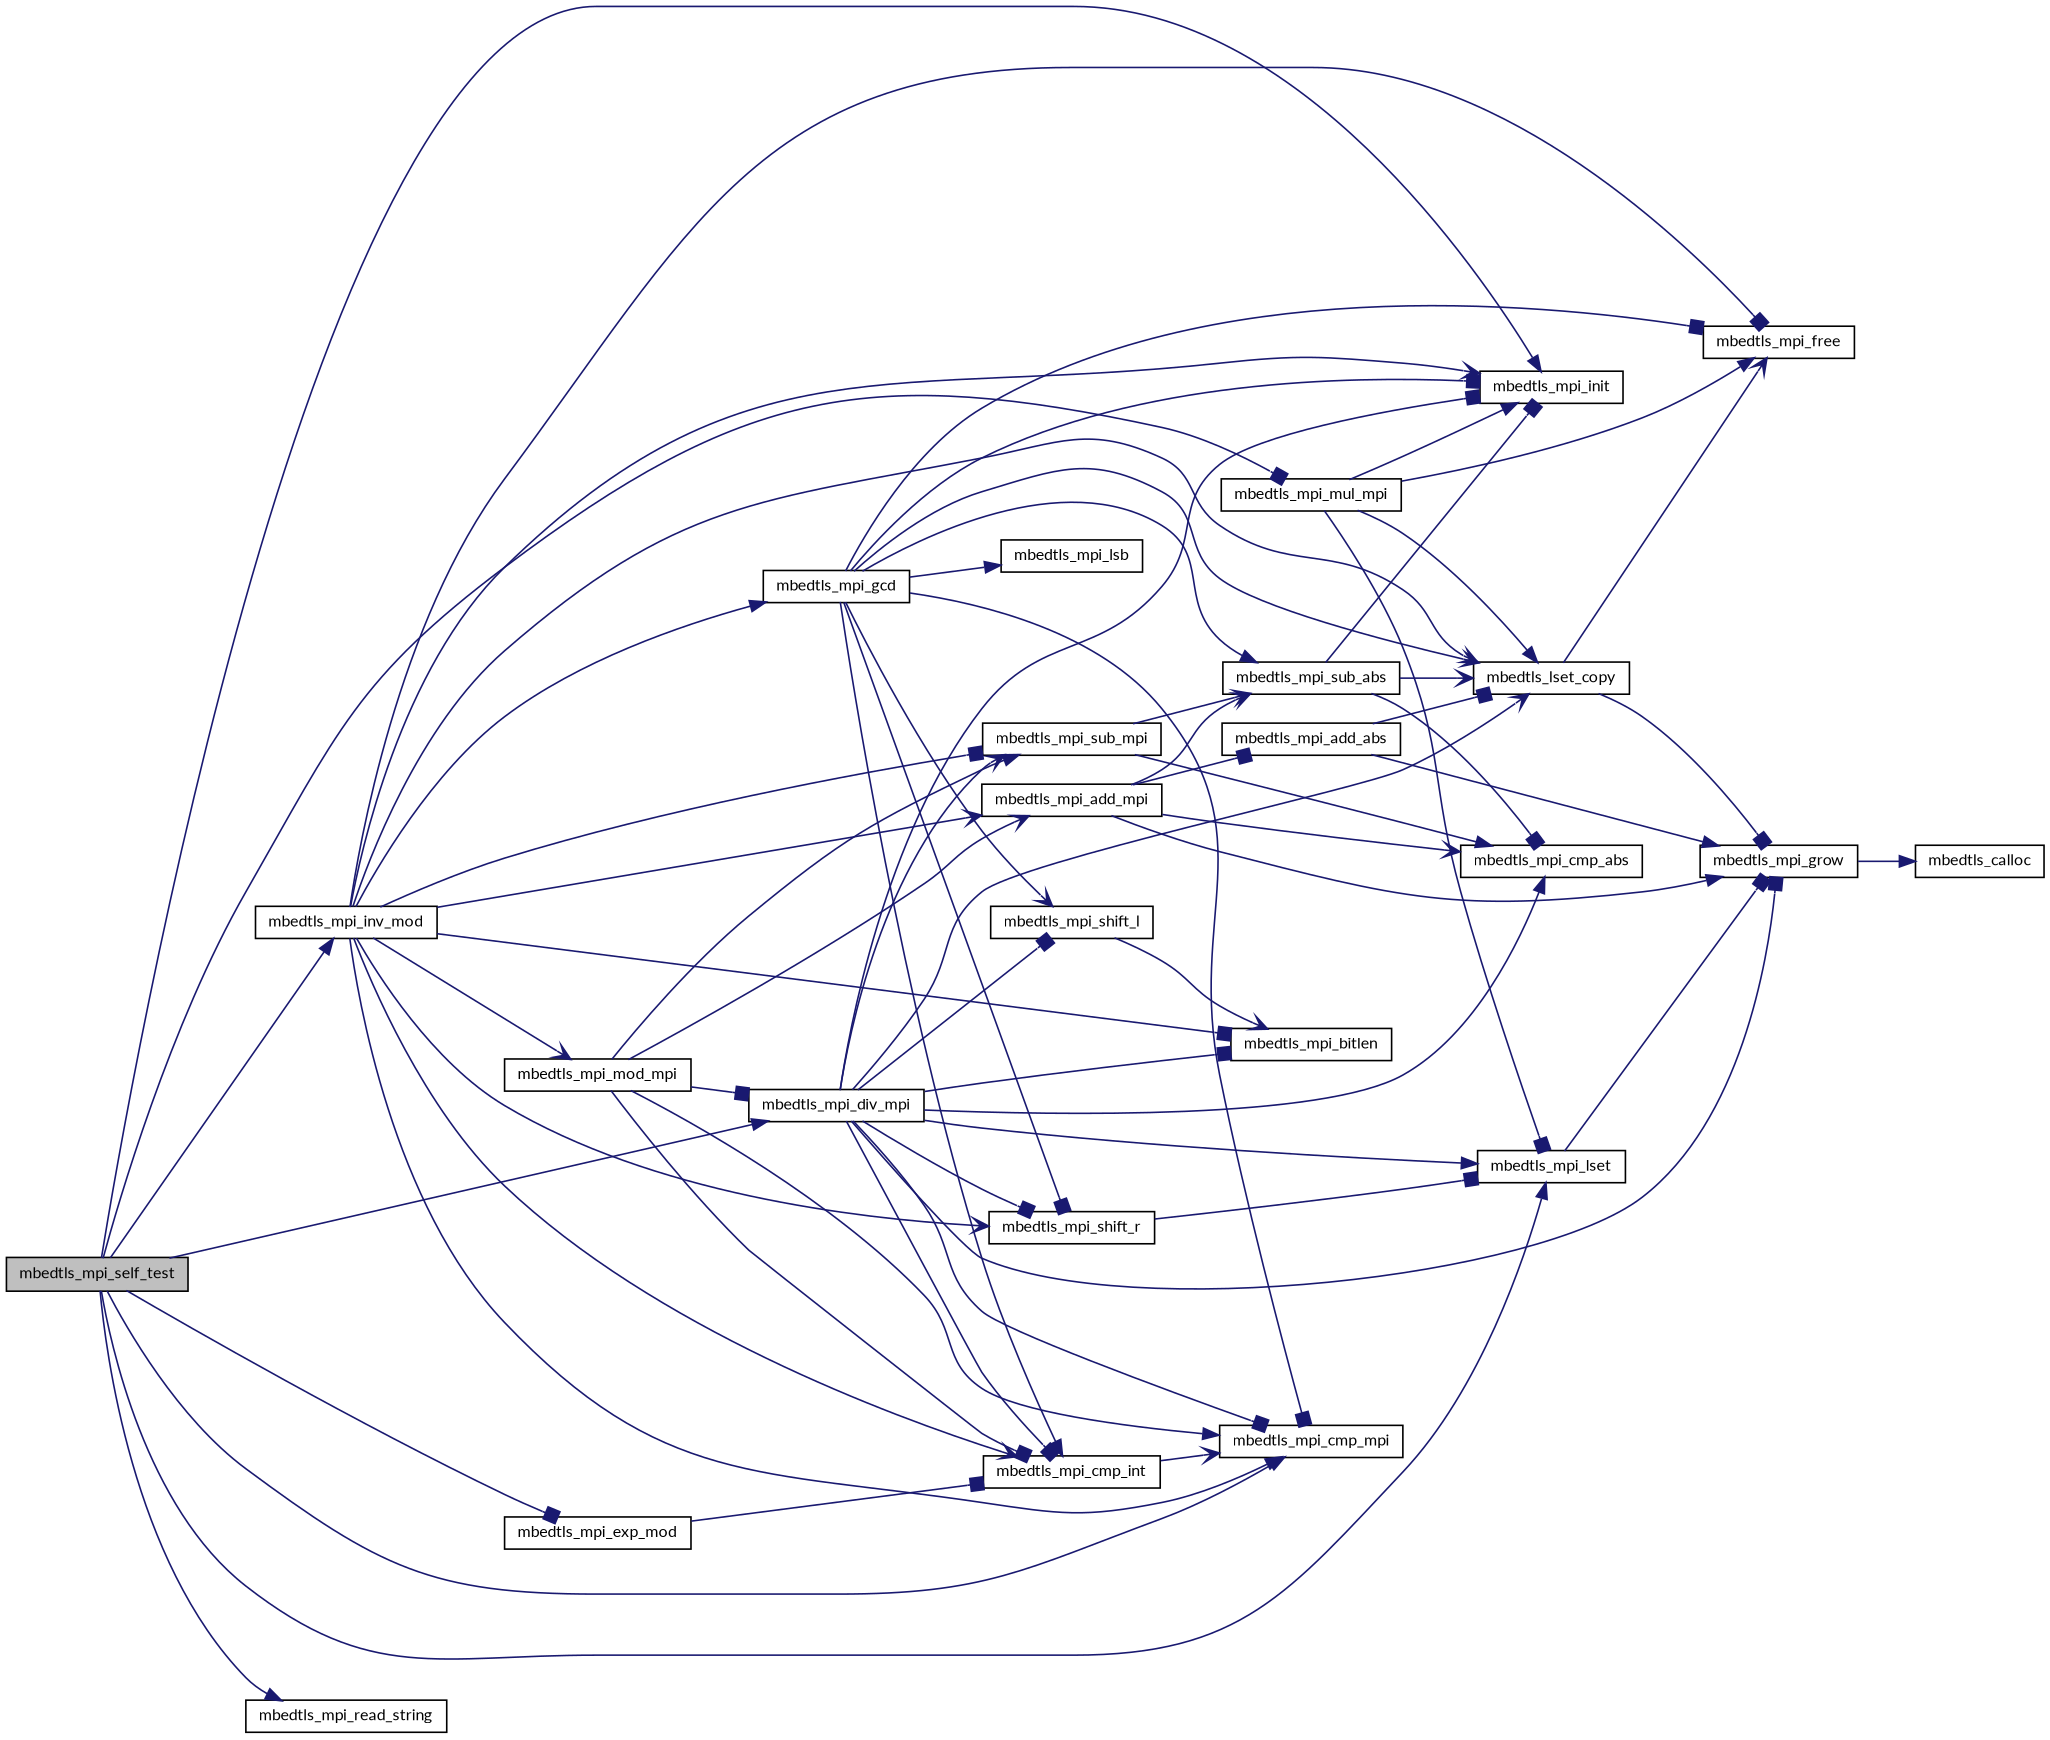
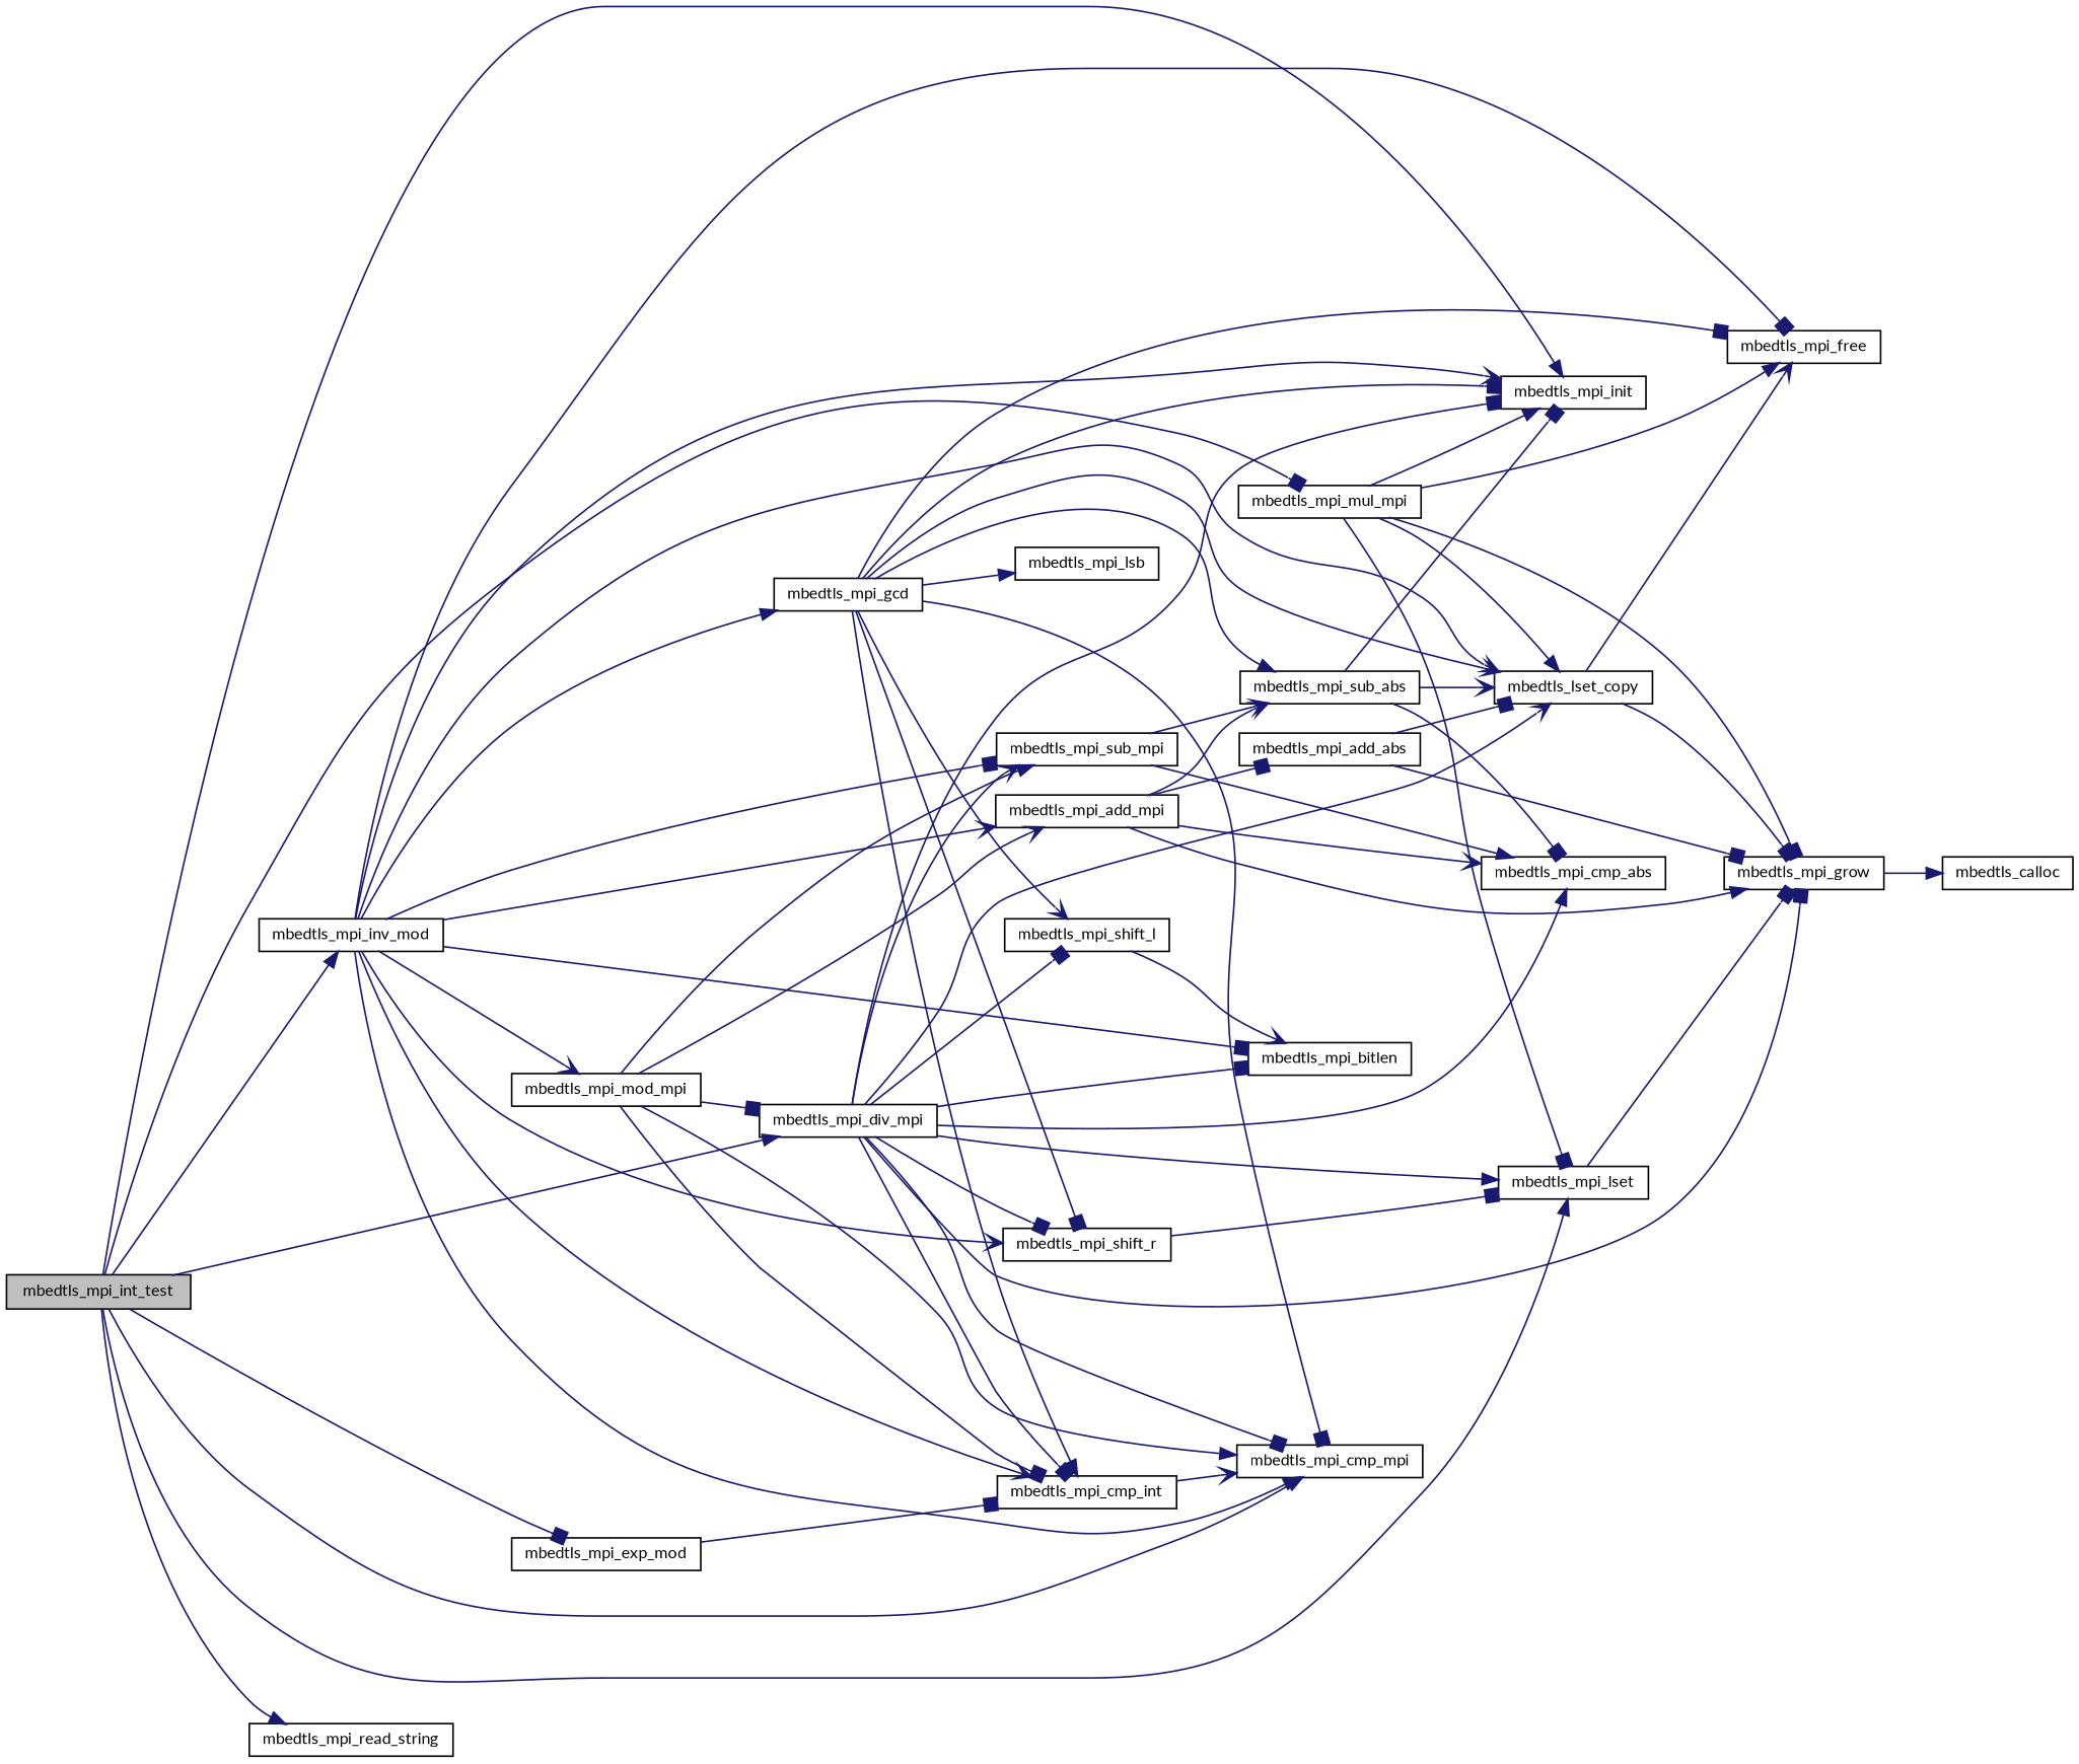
  digraph {
    fontname=Lato
    rankdir=LR
    node [color=black fillcolor=white fontname=Lato fontsize=10 shape=record style=filled]
    edge [arrowhead=box color=midnightblue fontname=Lato fontsize=10 labelfontname=Helvetica labelfontsize=10 style=solid]
-   n1 [fillcolor=grey75 fontcolor=black height=0.2 label=mbedtls_mpi_self_test width=0.4]
+   n1 [fillcolor=grey75 fontcolor=black height=0.2 label=mbedtls_mpi_int_test width=0.4]
    n2 [height=0.2 label=mbedtls_mpi_cmp_mpi width=0.4]
    n3 [height=0.2 label=mbedtls_mpi_div_mpi width=0.4]
    n4 [height=0.2 label=mbedtls_mpi_init width=0.4]
    n5 [height=0.2 label=mbedtls_mpi_lset width=0.4]
    n6 [height=0.2 label=mbedtls_mpi_exp_mod width=0.4]
    n7 [height=0.2 label=mbedtls_mpi_inv_mod width=0.4]
    n8 [height=0.2 label=mbedtls_mpi_mul_mpi width=0.4]
    n9 [height=0.2 label=mbedtls_mpi_read_string width=0.4]
    n10 [height=0.2 label=mbedtls_mpi_bitlen width=0.4]
    n11 [height=0.2 label=mbedtls_mpi_cmp_abs width=0.4]
    n12 [height=0.2 label=mbedtls_mpi_cmp_int width=0.4]
    n13 [height=0.2 label=mbedtls_lset_copy width=0.4]
    n14 [height=0.2 label=mbedtls_mpi_grow width=0.4]
    n15 [height=0.2 label=mbedtls_mpi_shift_l width=0.4]
    n16 [height=0.2 label=mbedtls_mpi_shift_r width=0.4]
    n17 [height=0.2 label=mbedtls_mpi_sub_mpi width=0.4]
    n18 [height=0.2 label=mbedtls_mpi_free width=0.4]
    n19 [height=0.2 label=mbedtls_mpi_add_mpi width=0.4]
    n20 [height=0.2 label=mbedtls_mpi_gcd width=0.4]
    n21 [height=0.2 label=mbedtls_mpi_mod_mpi width=0.4]
    n22 [height=0.2 label=mbedtls_calloc width=0.4]
    n23 [height=0.2 label=mbedtls_mpi_sub_abs width=0.4]
    n24 [height=0.2 label=mbedtls_mpi_add_abs width=0.4]
    n25 [height=0.2 label=mbedtls_mpi_lsb width=0.4]
    n1 -> n2 [arrowhead=normal]
    n1 -> n3 [arrowhead=normal]
    n1 -> n4 [arrowhead=normal]
    n1 -> n5 [arrowhead=normal]
    n1 -> n6
    n1 -> n7 [arrowhead=normal]
    n1 -> n8
    n1 -> n9 [arrowhead=normal]
    n3 -> n2
    n3 -> n4
    n3 -> n5 [arrowhead=normal]
    n3 -> n10
    n3 -> n11 [arrowhead=normal]
    n3 -> n12
    n3 -> n13 [arrowhead=vee]
    n3 -> n14
    n3 -> n15
    n3 -> n16
    n3 -> n17 [arrowhead=vee]
    n5 -> n14
    n6 -> n12
    n7 -> n2 [arrowhead=normal]
    n7 -> n4 [arrowhead=vee]
    n7 -> n10
    n7 -> n12 [arrowhead=vee]
    n7 -> n13 [arrowhead=vee]
    n7 -> n16 [arrowhead=vee]
    n7 -> n17
    n7 -> n18
    n7 -> n19 [arrowhead=vee]
    n7 -> n20 [arrowhead=normal]
    n7 -> n21 [arrowhead=vee]
    n8 -> n4 [arrowhead=normal]
    n8 -> n5
    n8 -> n13 [arrowhead=normal]
+   n8 -> n14
    n8 -> n18 [arrowhead=normal]
    n12 -> n2 [arrowhead=vee]
    n13 -> n14
    n13 -> n18 [arrowhead=vee]
    n14 -> n22 [arrowhead=normal]
    n15 -> n10 [arrowhead=vee]
    n16 -> n5
    n17 -> n11 [arrowhead=normal]
    n17 -> n23 [arrowhead=vee]
    n19 -> n11 [arrowhead=vee]
    n19 -> n14 [arrowhead=normal]
    n19 -> n23 [arrowhead=vee]
    n19 -> n24
    n20 -> n2
    n20 -> n4
    n20 -> n12 [arrowhead=normal]
    n20 -> n13 [arrowhead=vee]
    n20 -> n15 [arrowhead=vee]
    n20 -> n16
    n20 -> n18
    n20 -> n23 [arrowhead=normal]
    n20 -> n25 [arrowhead=normal]
    n21 -> n2 [arrowhead=normal]
    n21 -> n3
    n21 -> n12
    n21 -> n17 [arrowhead=normal]
    n21 -> n19 [arrowhead=vee]
    n23 -> n4
    n23 -> n11
    n23 -> n13 [arrowhead=vee]
    n24 -> n13
-   n24 -> n14 [arrowhead=normal]
+   n24 -> n14
  }
